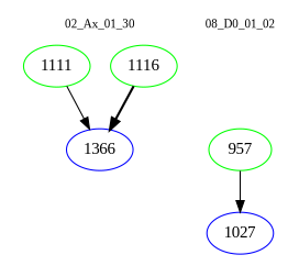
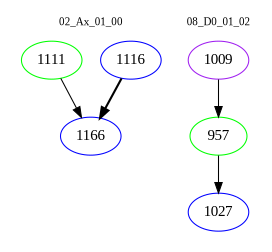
  digraph {
    fontname="Liberation Serif"
    node [color=blue fontname="Liberation Serif"]
    edge [color=black fontname="Liberation Serif" style=solid]
-   n1 [color=green label=1116]
+   n1 [label=1116]
    n2 [color=green label=1111]
-   n3 [label=1366]
+   n3 [label=1166]
+   n4 [color=purple label=1009]
    n5 [color=green label=957]
    n6 [label=1027]
    subgraph cluster_1 {
      color=white
      fontsize=10
-     label="02_Ax_01_30"
+     label="02_Ax_01_00"
      n1
      n2
      n3
    }
    subgraph cluster_2 {
      color=white
      fontsize=10
      label="08_D0_01_02"
+     n4
      n5
      n6
    }
    n1 -> n3 [style=bold]
    n2 -> n3
+   n4 -> n5
    n5 -> n6
  }
